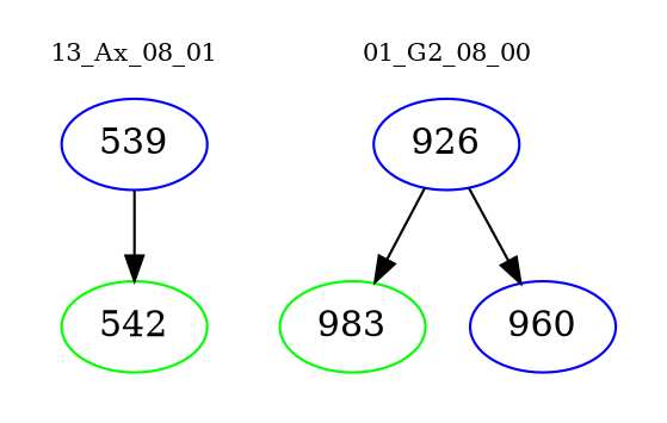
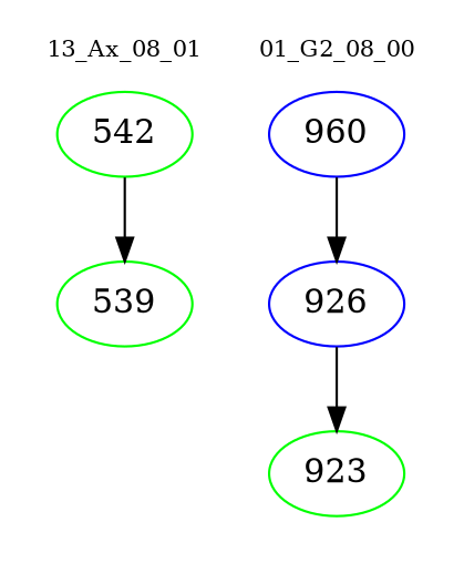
  digraph {
    node [color=blue]
    edge [color=black]
-   n1 [label=539]
+   n1 [color=green label=539]
    n2 [color=green label=542]
    n3 [label=926]
-   n4 [color=green label=983]
+   n4 [color=green label=923]
    n5 [label=960]
    subgraph cluster_1 {
      color=white
      fontsize=10
      label="13_Ax_08_01"
      n1
      n2
    }
    subgraph cluster_2 {
      color=white
      fontsize=10
      label="01_G2_08_00"
      n3
      n4
      n5
    }
-   n1 -> n2
+   n2 -> n1
    n3 -> n4
-   n3 -> n5
+   n5 -> n3
  }
